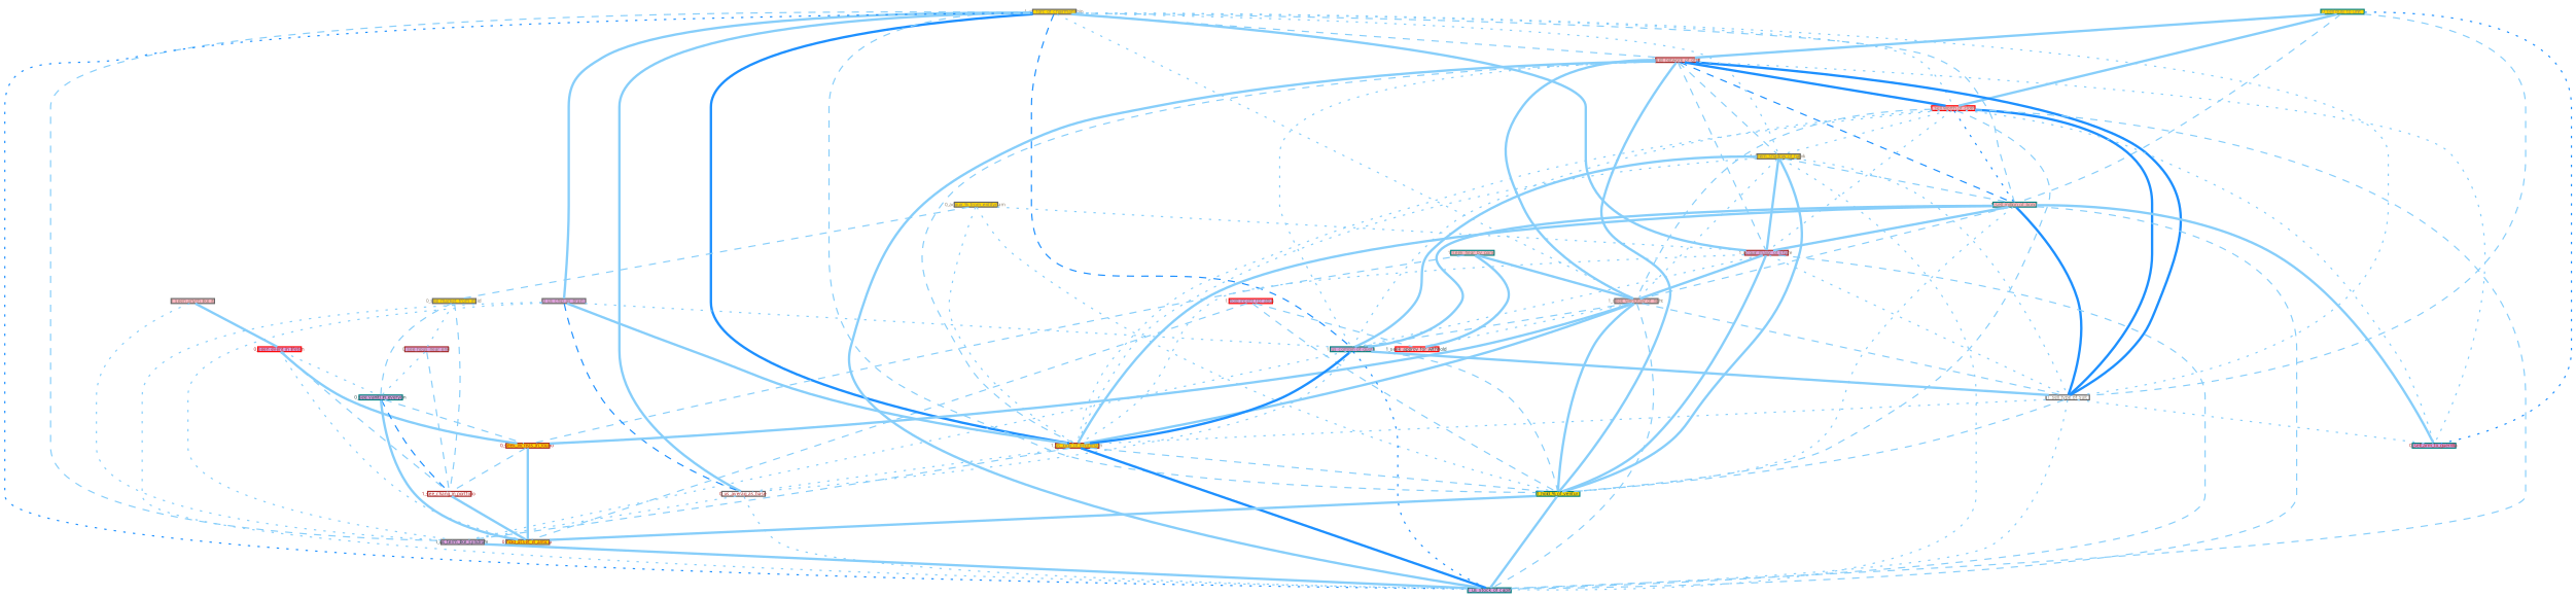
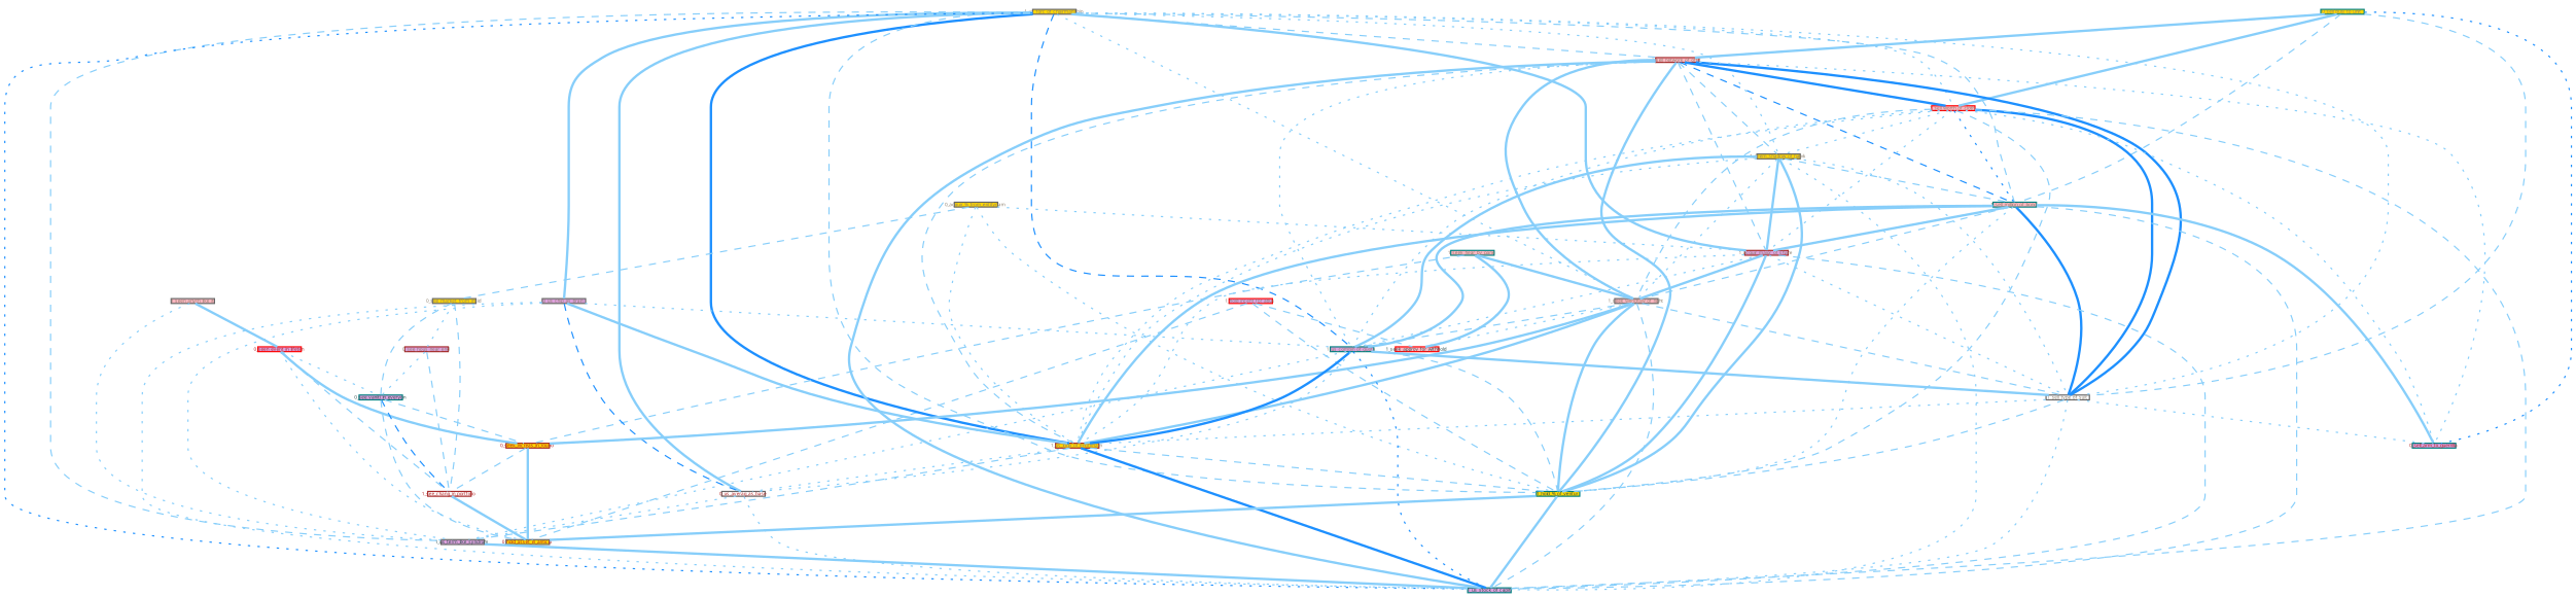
  graph {
    fontname="Noto Sans"
    node [color=gray40 fillcolor=plum fixedsize=true fontcolor="#8b7d6b" fontname="Noto Sans" fontsize=4 shape=polygon style=filled]
    edge [color="#87cefa" fontname="Noto Sans" style=dotted w=1]
    "1_hold_incent_for_abus " [color=red height=.06 width=.5]
    "0_sell_busi_to_unit " [color=teal fillcolor=gold height=.06 width=.5]
    "1_us_forc_of_chairmanship " [fillcolor=gold height=.06 width=.5]
    "0_acquir_%_from_entitynam " [fillcolor=gold height=.06 width=.5]
    "1_seek_hear_by_panel " [color=teal fillcolor=lightpink height=.06 width=.5]
    "0_see_market_from_insid " [fillcolor=gold height=.06 width=.5]
    "1_sell_network_of_offic " [color=brown fillcolor=lightpink height=.06 width=.5]
    "1_sell_worth_of_cloth " [color=red fillcolor=lightpink height=.06 width=.5]
    "1_seem_shadow_of_hawk " [fillcolor=gold height=.06 width=.5]
    "1_sell_million_of_bond " [color=teal fillcolor=lightpink height=.06 width=.5]
    "0_see_hous_near_end " [color=brown height=.06 width=.5]
    "1_acquir_major_of_share " [color=brown height=.06 width=.5]
    "0_us_chip_as_brain " [height=.06 width=.5]
    "1_seek_withdraw_of_right " [fillcolor=lightpink height=.06 width=.5]
    "1_us_combin_of_quota " [color=teal height=.06 width=.5]
    "1_sell_type_of_suit " [fillcolor=white height=.06 width=.5]
    "1_seen_anyth_like_it " [fillcolor=lightpink height=.06 width=.5]
    "1_us_logo_of_entitynam " [color=brown fillcolor=gold height=.06 width=.5]
    "0_seen_event_in_lifetim " [color=red fontcolor="#b22222" height=.06 width=.5]
    "0_us_averag_as_base " [fillcolor=white fontcolor="#b22222" height=.06 width=.5]
    "0_sell_arm_to_guerrilla " [color=teal fontcolor="#b22222" height=.06 width=.5]
    "0_seek_increas_in_round " [color=brown fillcolor=gold fontcolor="#b22222" height=.06 width=.5]
    "1_see_chang_in_portfolio " [color=brown fillcolor=white fontcolor="#b22222" height=.06 width=.5]
    "0_hold_asset_in_anticip " [fillcolor=gold fontcolor="#b22222" height=.06 width=.5]
    "1_seek_approv_for_withhold " [color=red fillcolor=lightpink fontcolor="#2f4f4f" height=.06 width=.5]
    "1_hold_%_of_ventur " [color=teal fillcolor=gold fontcolor="#2f4f4f" height=.06 width=.5]
    "1_us_term_like_syndrom " [fontcolor="#2f4f4f" height=.06 width=.5]
    "1_us_stock_of_capit " [color=teal fontcolor="#2f4f4f" height=.06 width=.5]
    "0_see_vaniti_in_everyon " [color=teal fontcolor="#2f4f4f" height=.06 width=.5]
    subgraph sub_1 {
      "1_hold_incent_for_abus "
      "0_sell_busi_to_unit "
      "1_us_forc_of_chairmanship "
      "0_acquir_%_from_entitynam "
      "1_seek_hear_by_panel "
      "0_see_market_from_insid "
      "1_sell_network_of_offic "
      "1_sell_worth_of_cloth "
      "1_seem_shadow_of_hawk "
      "1_sell_million_of_bond "
      "0_see_hous_near_end "
      "1_acquir_major_of_share "
      "0_us_chip_as_brain "
      "1_seek_withdraw_of_right "
      "1_us_combin_of_quota "
      "1_sell_type_of_suit "
      "1_seen_anyth_like_it "
      "1_us_logo_of_entitynam "
    }
    subgraph sub_2 {
      "0_seen_event_in_lifetim "
      "0_us_averag_as_base "
      "0_sell_arm_to_guerrilla "
      "0_seek_increas_in_round "
      "1_see_chang_in_portfolio "
      "0_hold_asset_in_anticip "
    }
    "1_hold_incent_for_abus " -- "0_hold_asset_in_anticip " [style=dashed]
    "1_hold_incent_for_abus " -- "1_seek_approv_for_withhold " [style=dashed]
    "1_hold_incent_for_abus " -- "1_hold_%_of_ventur " [style=dashed]
    "0_sell_busi_to_unit " -- "1_sell_network_of_offic " [style=bold]
    "0_sell_busi_to_unit " -- "1_sell_worth_of_cloth " [style=bold]
    "0_sell_busi_to_unit " -- "1_sell_million_of_bond " [style=dashed]
    "0_sell_busi_to_unit " -- "1_sell_type_of_suit " [style=dashed]
    "0_sell_busi_to_unit " -- "0_sell_arm_to_guerrilla " [color="#1e90ff" w=2]
    "1_us_forc_of_chairmanship " -- "1_sell_network_of_offic " [style=dashed]
    "1_us_forc_of_chairmanship " -- "1_sell_worth_of_cloth "
    "1_us_forc_of_chairmanship " -- "1_seem_shadow_of_hawk "
    "1_us_forc_of_chairmanship " -- "1_sell_million_of_bond " [style=dashed]
    "1_us_forc_of_chairmanship " -- "1_acquir_major_of_share " [style=bold]
    "1_us_forc_of_chairmanship " -- "0_us_chip_as_brain " [style=bold]
    "1_us_forc_of_chairmanship " -- "1_seek_withdraw_of_right "
    "1_us_forc_of_chairmanship " -- "1_us_combin_of_quota " [color="#1e90ff" style=dashed w=2]
    "1_us_forc_of_chairmanship " -- "1_sell_type_of_suit "
    "1_us_forc_of_chairmanship " -- "1_us_logo_of_entitynam " [color="#1e90ff" style=bold w=2]
    "1_us_forc_of_chairmanship " -- "0_us_averag_as_base " [style=bold]
    "1_us_forc_of_chairmanship " -- "1_hold_%_of_ventur " [style=dashed]
    "1_us_forc_of_chairmanship " -- "1_us_term_like_syndrom " [style=dashed]
    "1_us_forc_of_chairmanship " -- "1_us_stock_of_capit " [color="#1e90ff" w=2]
    "0_acquir_%_from_entitynam " -- "0_see_market_from_insid " [style=dashed]
    "0_acquir_%_from_entitynam " -- "1_acquir_major_of_share "
    "0_acquir_%_from_entitynam " -- "1_us_logo_of_entitynam "
    "0_acquir_%_from_entitynam " -- "1_hold_%_of_ventur "
    "1_seek_hear_by_panel " -- "1_seek_withdraw_of_right " [style=bold]
    "1_seek_hear_by_panel " -- "0_seek_increas_in_round " [style=dashed]
    "1_seek_hear_by_panel " -- "1_seek_approv_for_withhold " [style=bold]
    "0_see_market_from_insid " -- "0_see_hous_near_end "
    "0_see_market_from_insid " -- "1_see_chang_in_portfolio " [style=dashed]
    "0_see_market_from_insid " -- "0_see_vaniti_in_everyon " [style=dashed]
    "1_sell_network_of_offic " -- "1_sell_worth_of_cloth " [color="#1e90ff" style=bold w=2]
    "1_sell_network_of_offic " -- "1_seem_shadow_of_hawk " [style=dashed]
    "1_sell_network_of_offic " -- "1_sell_million_of_bond " [color="#1e90ff" style=dashed w=2]
    "1_sell_network_of_offic " -- "1_acquir_major_of_share " [style=dashed]
    "1_sell_network_of_offic " -- "1_seek_withdraw_of_right " [style=bold]
    "1_sell_network_of_offic " -- "1_us_combin_of_quota "
    "1_sell_network_of_offic " -- "1_sell_type_of_suit " [color="#1e90ff" style=bold w=2]
    "1_sell_network_of_offic " -- "1_us_logo_of_entitynam " [style=dashed]
    "1_sell_network_of_offic " -- "0_sell_arm_to_guerrilla "
    "1_sell_network_of_offic " -- "1_hold_%_of_ventur " [style=bold]
    "1_sell_network_of_offic " -- "1_us_stock_of_capit " [style=bold]
    "1_sell_worth_of_cloth " -- "1_seem_shadow_of_hawk "
    "1_sell_worth_of_cloth " -- "1_sell_million_of_bond " [color="#1e90ff" w=2]
    "1_sell_worth_of_cloth " -- "1_acquir_major_of_share "
    "1_sell_worth_of_cloth " -- "1_seek_withdraw_of_right " [style=dashed]
    "1_sell_worth_of_cloth " -- "1_us_combin_of_quota "
    "1_sell_worth_of_cloth " -- "1_sell_type_of_suit " [color="#1e90ff" style=bold w=2]
    "1_sell_worth_of_cloth " -- "1_us_logo_of_entitynam "
    "1_sell_worth_of_cloth " -- "0_sell_arm_to_guerrilla "
    "1_sell_worth_of_cloth " -- "1_hold_%_of_ventur " [style=dashed]
    "1_sell_worth_of_cloth " -- "1_us_stock_of_capit " [style=dashed]
    "1_seem_shadow_of_hawk " -- "1_sell_million_of_bond " [style=dashed]
    "1_seem_shadow_of_hawk " -- "1_acquir_major_of_share " [style=bold]
    "1_seem_shadow_of_hawk " -- "1_seek_withdraw_of_right "
    "1_seem_shadow_of_hawk " -- "1_us_combin_of_quota " [style=bold]
    "1_seem_shadow_of_hawk " -- "1_sell_type_of_suit "
    "1_seem_shadow_of_hawk " -- "1_us_logo_of_entitynam "
    "1_seem_shadow_of_hawk " -- "1_hold_%_of_ventur " [style=bold]
    "1_seem_shadow_of_hawk " -- "1_us_stock_of_capit "
    "1_sell_million_of_bond " -- "1_acquir_major_of_share " [style=bold]
    "1_sell_million_of_bond " -- "1_seek_withdraw_of_right " [style=dashed]
    "1_sell_million_of_bond " -- "1_us_combin_of_quota " [style=bold]
    "1_sell_million_of_bond " -- "1_sell_type_of_suit " [color="#1e90ff" style=bold w=2]
    "1_sell_million_of_bond " -- "1_us_logo_of_entitynam " [style=bold]
    "1_sell_million_of_bond " -- "0_sell_arm_to_guerrilla " [style=bold]
    "1_sell_million_of_bond " -- "1_hold_%_of_ventur "
    "1_sell_million_of_bond " -- "1_us_stock_of_capit " [style=dashed]
    "0_see_hous_near_end " -- "1_see_chang_in_portfolio " [style=dashed]
    "0_see_hous_near_end " -- "0_see_vaniti_in_everyon "
    "1_acquir_major_of_share " -- "1_seek_withdraw_of_right " [style=bold]
    "1_acquir_major_of_share " -- "1_us_combin_of_quota "
    "1_acquir_major_of_share " -- "1_sell_type_of_suit "
    "1_acquir_major_of_share " -- "1_us_logo_of_entitynam "
    "1_acquir_major_of_share " -- "1_hold_%_of_ventur " [style=bold]
    "1_acquir_major_of_share " -- "1_us_stock_of_capit " [style=dashed]
    "0_us_chip_as_brain " -- "1_us_combin_of_quota "
    "0_us_chip_as_brain " -- "1_us_logo_of_entitynam " [style=bold]
    "0_us_chip_as_brain " -- "0_us_averag_as_base " [color="#1e90ff" style=dashed w=2]
    "0_us_chip_as_brain " -- "1_us_term_like_syndrom "
    "0_us_chip_as_brain " -- "1_us_stock_of_capit "
    "1_seek_withdraw_of_right " -- "1_us_combin_of_quota " [style=dashed]
    "1_seek_withdraw_of_right " -- "1_sell_type_of_suit " [style=dashed]
    "1_seek_withdraw_of_right " -- "1_us_logo_of_entitynam " [style=bold]
    "1_seek_withdraw_of_right " -- "0_seek_increas_in_round " [style=bold]
    "1_seek_withdraw_of_right " -- "1_seek_approv_for_withhold "
    "1_seek_withdraw_of_right " -- "1_hold_%_of_ventur " [style=bold]
    "1_seek_withdraw_of_right " -- "1_us_stock_of_capit " [style=dashed]
    "1_us_combin_of_quota " -- "1_sell_type_of_suit " [style=bold]
    "1_us_combin_of_quota " -- "1_us_logo_of_entitynam " [color="#1e90ff" style=bold w=2]
    "1_us_combin_of_quota " -- "0_us_averag_as_base "
    "1_us_combin_of_quota " -- "1_hold_%_of_ventur " [style=dashed]
    "1_us_combin_of_quota " -- "1_us_term_like_syndrom "
    "1_us_combin_of_quota " -- "1_us_stock_of_capit " [color="#1e90ff" w=2]
    "1_sell_type_of_suit " -- "1_us_logo_of_entitynam "
    "1_sell_type_of_suit " -- "0_sell_arm_to_guerrilla "
    "1_sell_type_of_suit " -- "1_hold_%_of_ventur " [style=dashed]
    "1_sell_type_of_suit " -- "1_us_stock_of_capit "
    "1_seen_anyth_like_it " -- "0_seen_event_in_lifetim " [style=bold]
    "1_seen_anyth_like_it " -- "1_us_term_like_syndrom "
    "1_us_logo_of_entitynam " -- "0_us_averag_as_base "
    "1_us_logo_of_entitynam " -- "1_hold_%_of_ventur " [style=dashed]
    "1_us_logo_of_entitynam " -- "1_us_term_like_syndrom " [style=dashed]
    "1_us_logo_of_entitynam " -- "1_us_stock_of_capit " [color="#1e90ff" style=bold w=2]
    "0_seen_event_in_lifetim " -- "0_seek_increas_in_round " [style=bold]
    "0_seen_event_in_lifetim " -- "1_see_chang_in_portfolio " [style=dashed]
    "0_seen_event_in_lifetim " -- "0_hold_asset_in_anticip "
    "0_seen_event_in_lifetim " -- "0_see_vaniti_in_everyon "
    "0_us_averag_as_base " -- "1_us_term_like_syndrom "
    "0_us_averag_as_base " -- "1_us_stock_of_capit "
    "0_seek_increas_in_round " -- "1_see_chang_in_portfolio " [style=dashed]
    "0_seek_increas_in_round " -- "0_hold_asset_in_anticip " [style=bold]
    "1_see_chang_in_portfolio " -- "0_hold_asset_in_anticip " [style=bold]
    "1_hold_%_of_ventur " -- "0_hold_asset_in_anticip " [style=bold]
    "1_hold_%_of_ventur " -- "1_us_stock_of_capit " [style=bold]
    "1_us_term_like_syndrom " -- "1_us_stock_of_capit " [style=bold]
    "0_see_vaniti_in_everyon " -- "0_seek_increas_in_round " [style=dashed]
    "0_see_vaniti_in_everyon " -- "1_see_chang_in_portfolio " [color="#1e90ff" style=dashed w=2]
-   "0_see_vaniti_in_everyon " -- "0_hold_asset_in_anticip " [style=bold]
+   "0_see_vaniti_in_everyon " -- "0_hold_asset_in_anticip " [style=dashed]
  }
